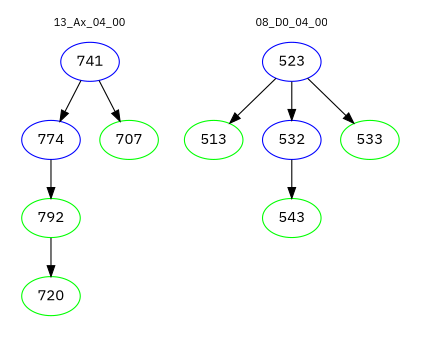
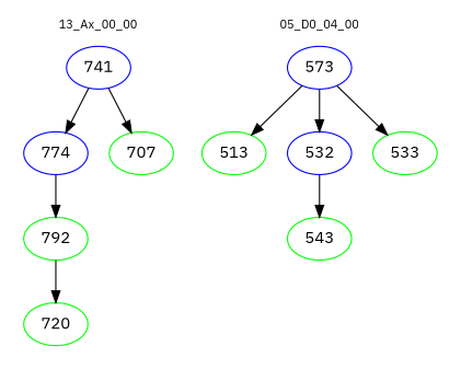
  digraph {
    fontname="IBM Plex Sans"
    node [color=green fontname="IBM Plex Sans"]
    edge [color=black fontname="IBM Plex Sans"]
    n1 [color=blue label=741]
    n2 [label=720]
    n3 [color=blue label=774]
    n4 [label=707]
    n5 [label=792]
-   n6 [color=blue label=523]
+   n6 [color=blue label=573]
    n7 [label=513]
    n8 [color=blue label=532]
    n9 [label=533]
    n10 [label=543]
    subgraph cluster_1 {
      color=white
      fontsize=10
-     label="13_Ax_04_00"
+     label="13_Ax_00_00"
      n1
      n2
      n3
      n4
      n5
    }
    subgraph cluster_2 {
      color=white
      fontsize=10
-     label="08_D0_04_00"
+     label="05_D0_04_00"
      n6
      n7
      n8
      n9
      n10
    }
    n1 -> n3
    n1 -> n4
    n3 -> n5
    n5 -> n2
    n6 -> n7
    n6 -> n8
    n6 -> n9
    n8 -> n10
  }
